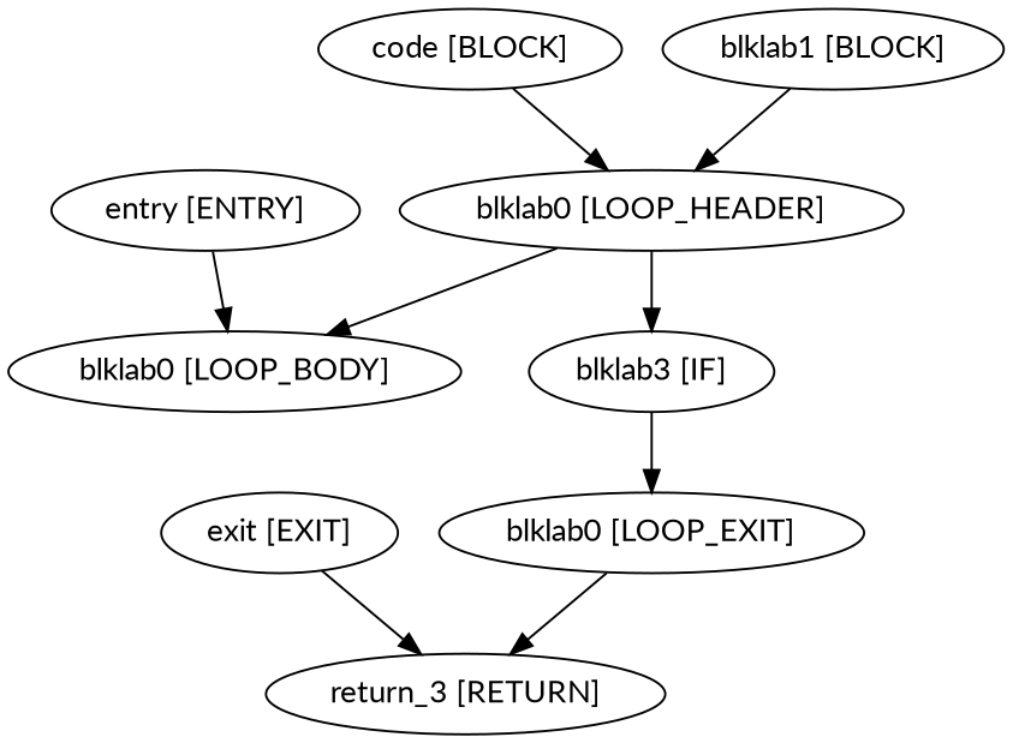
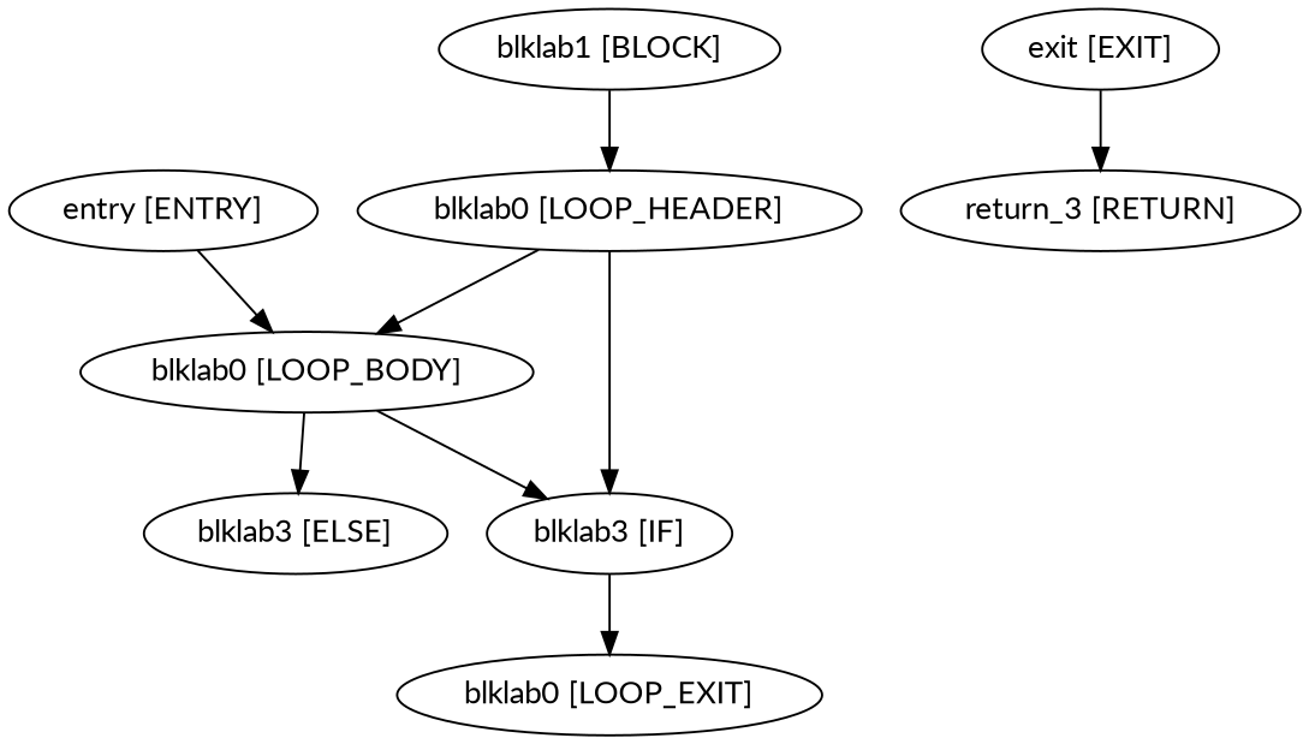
  digraph {
    fontname=Lato
    node [fontname=Lato]
    edge [fontname=Lato]
    "entry [ENTRY]"
    "blklab0 [LOOP_BODY]"
-   "code [BLOCK]"
    "blklab0 [LOOP_HEADER]"
    "blklab3 [IF]"
+   "blklab3 [ELSE]"
    "blklab0 [LOOP_EXIT]"
    "return_3 [RETURN]"
    "blklab1 [BLOCK]"
    "exit [EXIT]"
    "entry [ENTRY]" -> "blklab0 [LOOP_BODY]"
-   "code [BLOCK]" -> "blklab0 [LOOP_HEADER]"
+   "blklab0 [LOOP_BODY]" -> "blklab3 [IF]"
+   "blklab0 [LOOP_BODY]" -> "blklab3 [ELSE]"
    "blklab0 [LOOP_HEADER]" -> "blklab0 [LOOP_BODY]"
    "blklab0 [LOOP_HEADER]" -> "blklab3 [IF]"
    "blklab3 [IF]" -> "blklab0 [LOOP_EXIT]"
-   "blklab0 [LOOP_EXIT]" -> "return_3 [RETURN]"
    "blklab1 [BLOCK]" -> "blklab0 [LOOP_HEADER]"
    "exit [EXIT]" -> "return_3 [RETURN]"
  }
